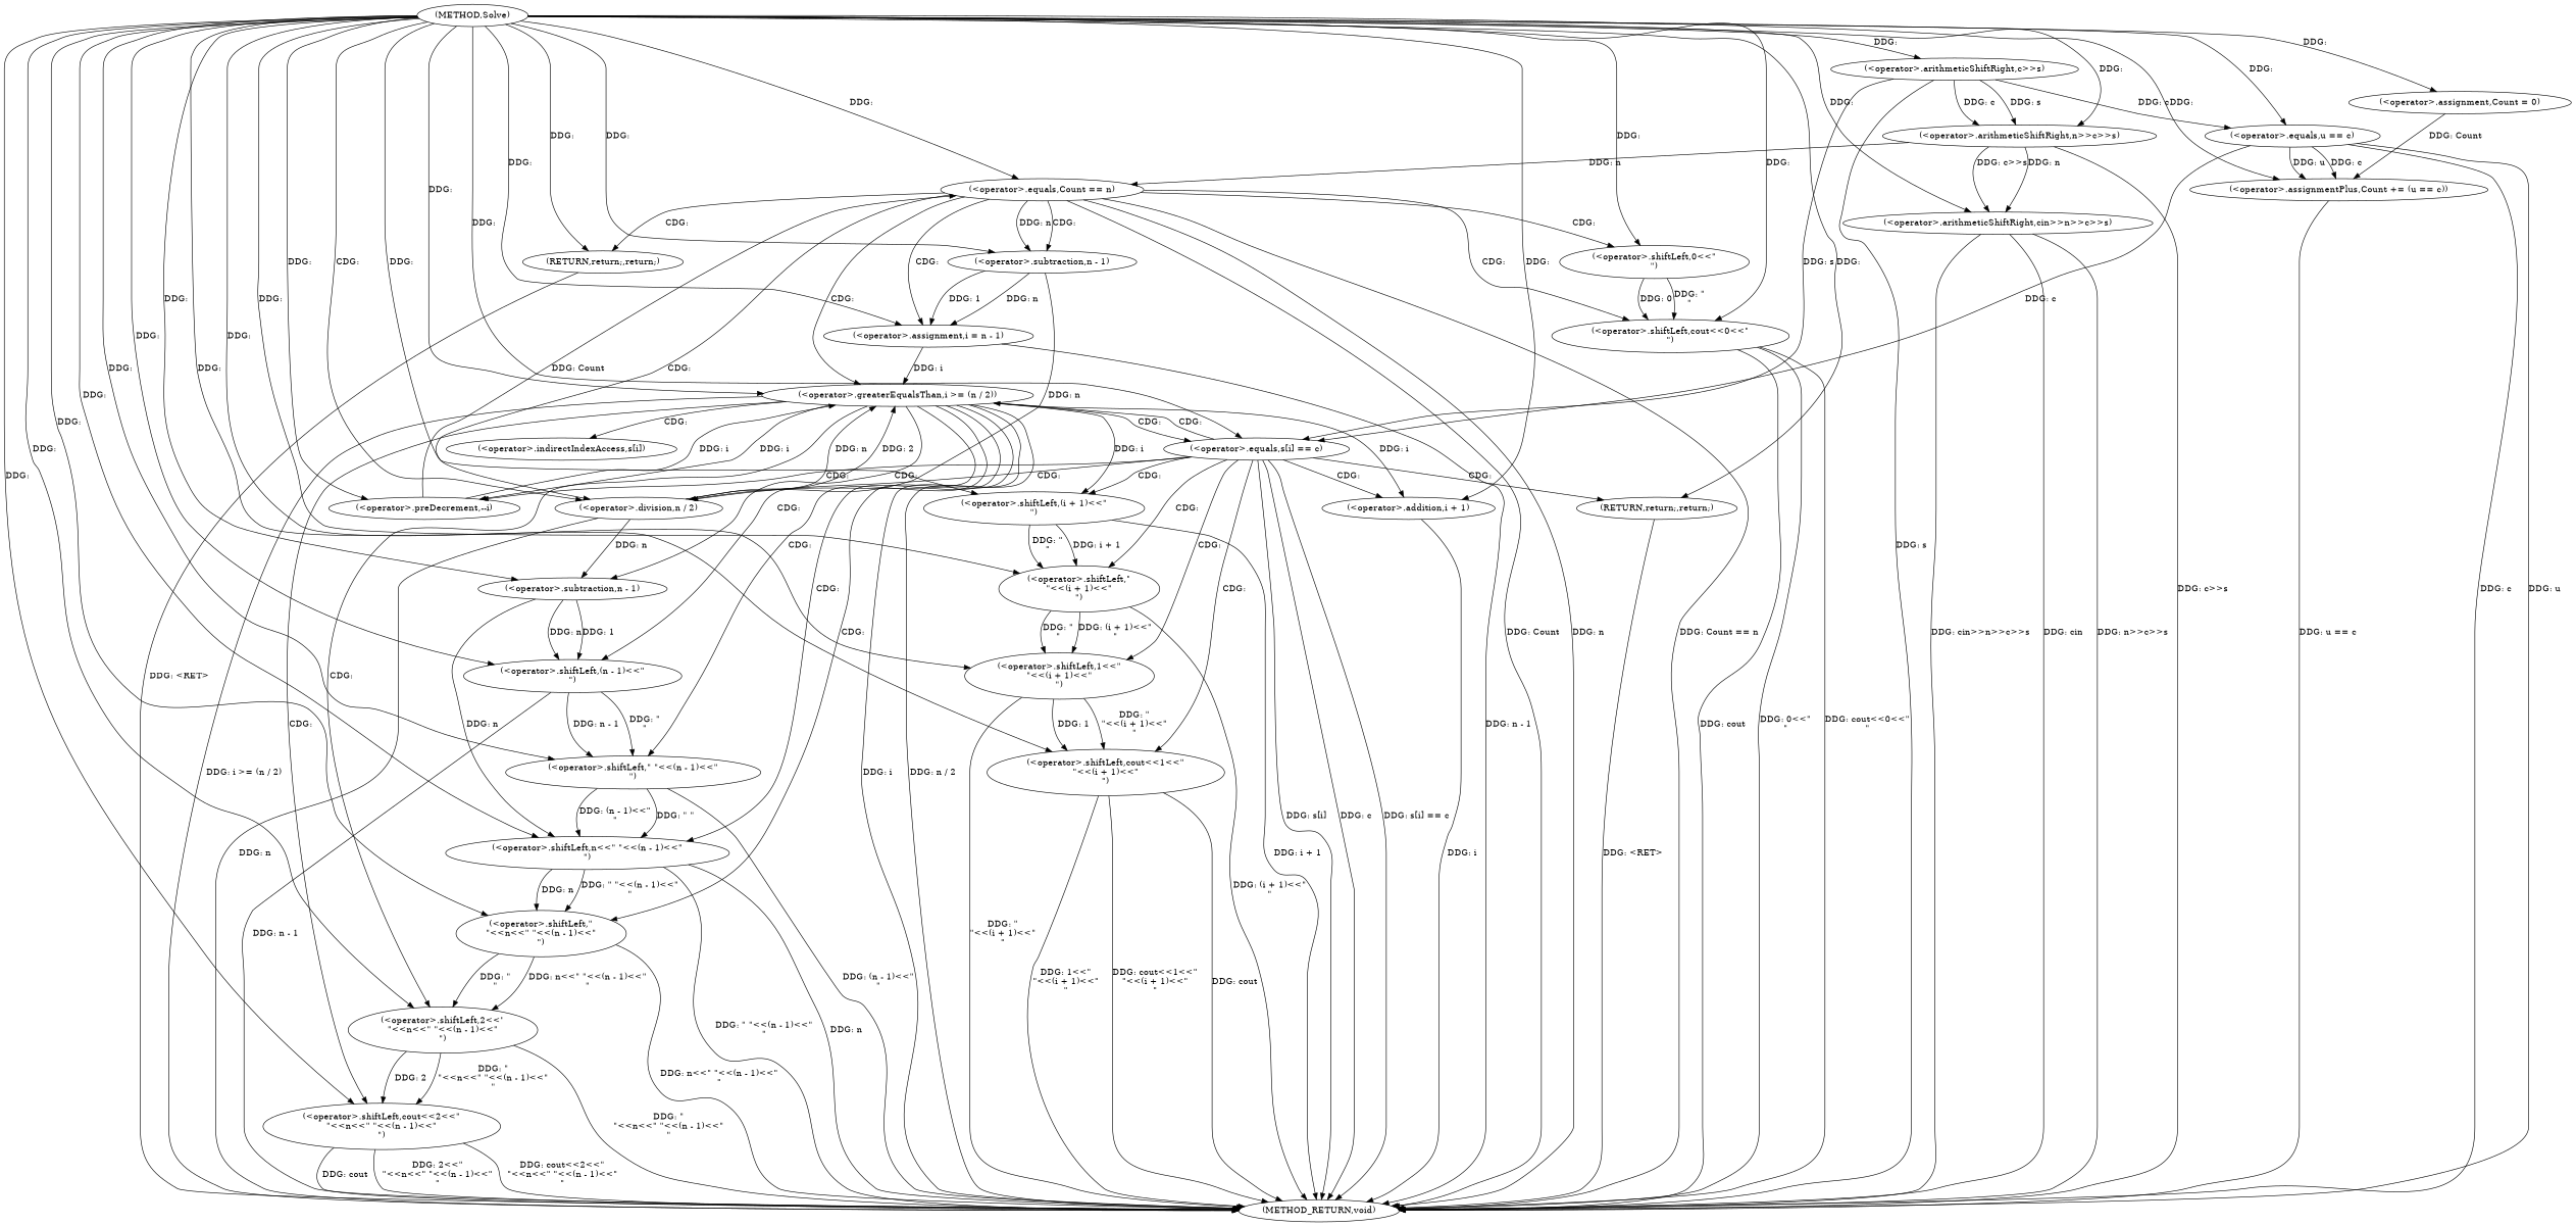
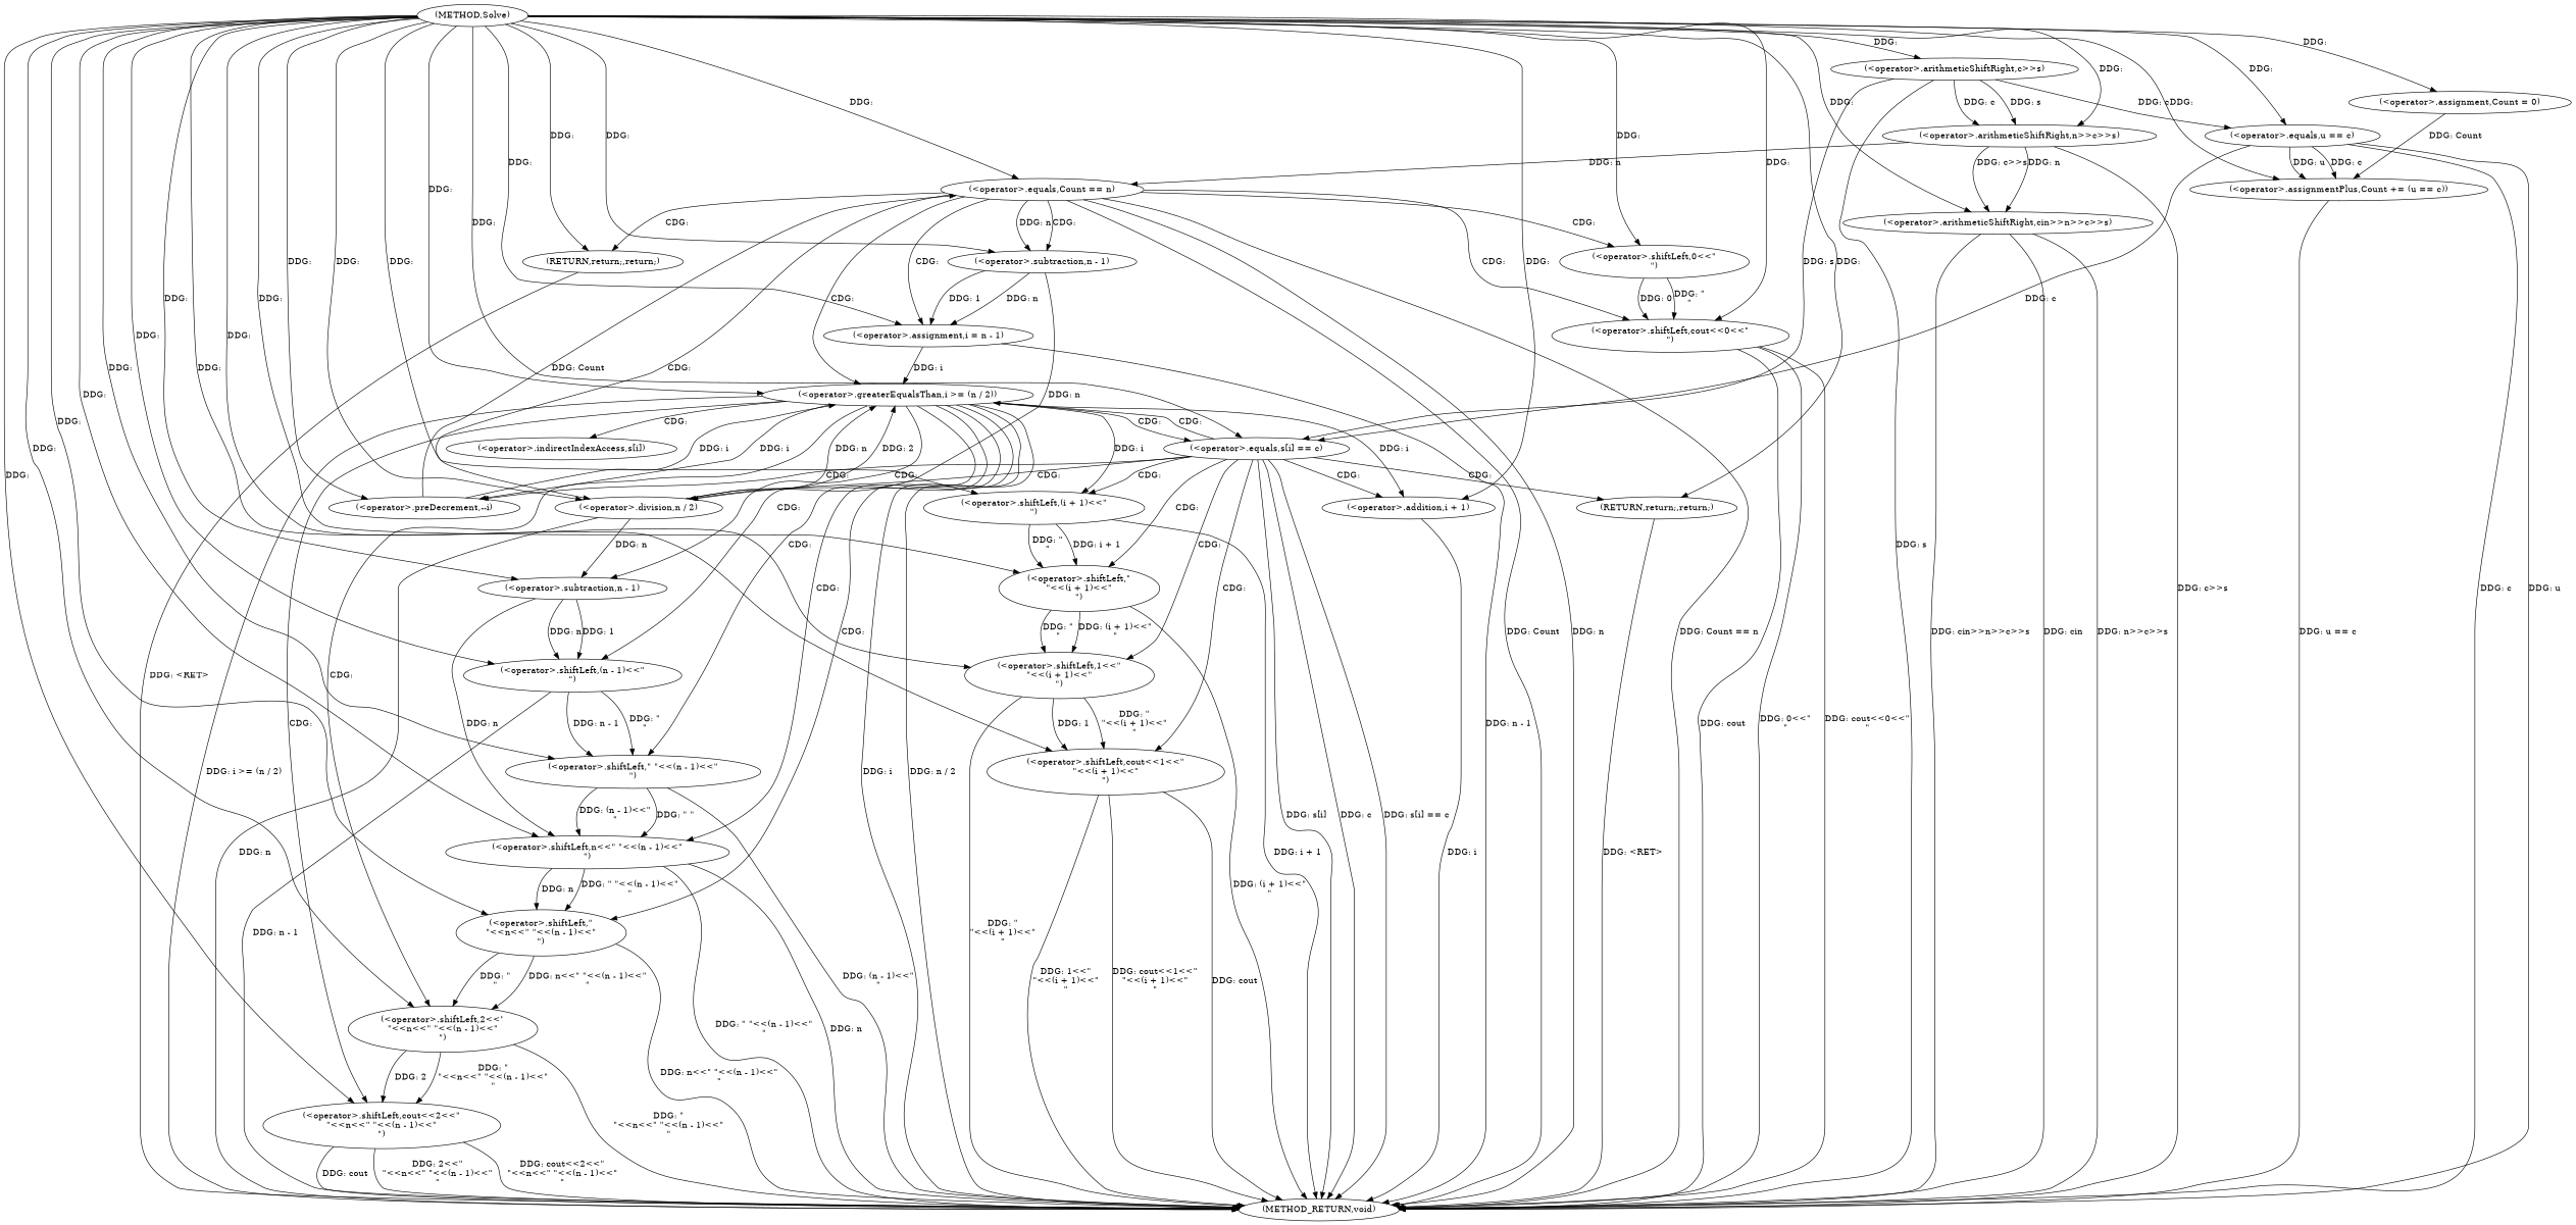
  digraph {
    n1 [label="(METHOD,Solve)"]
    n2 [label="(<operator>.arithmeticShiftRight,cin>>n>>c>>s)"]
    n3 [label="(<operator>.assignment,Count = 0)"]
    n4 [label="(<operator>.shiftLeft,cout<<2<<\"\n\"<<n<<\" \"<<(n - 1)<<\"\n\")"]
    n5 [label="(<operator>.assignmentPlus,Count += (u == c))"]
    n6 [label="(<operator>.equals,Count == n)"]
    n7 [label="(<operator>.assignment,i = n - 1)"]
    n8 [label="(<operator>.greaterEqualsThan,i >= (n / 2))"]
    n9 [label="(<operator>.preDecrement,--i)"]
    n10 [label="(<operator>.arithmeticShiftRight,n>>c>>s)"]
    n11 [label="(<operator>.shiftLeft,cout<<0<<\"\n\")"]
    n12 [label="(RETURN,return;,return;)"]
    n13 [label="(<operator>.shiftLeft,2<<\"\n\"<<n<<\" \"<<(n - 1)<<\"\n\")"]
    n14 [label="(<operator>.arithmeticShiftRight,c>>s)"]
    n15 [label="(<operator>.equals,u == c)"]
    n16 [label="(<operator>.subtraction,n - 1)"]
    n17 [label="(<operator>.division,n / 2)"]
    n18 [label="(<operator>.equals,s[i] == c)"]
    n19 [label="(<operator>.shiftLeft,\"\n\"<<n<<\" \"<<(n - 1)<<\"\n\")"]
    n20 [label="(<operator>.shiftLeft,0<<\"\n\")"]
    n21 [label="(<operator>.shiftLeft,cout<<1<<\"\n\"<<(i + 1)<<\"\n\")"]
    n22 [label="(RETURN,return;,return;)"]
    n23 [label="(<operator>.shiftLeft,n<<\" \"<<(n - 1)<<\"\n\")"]
    n24 [label="(<operator>.shiftLeft,\" \"<<(n - 1)<<\"\n\")"]
    n25 [label="(<operator>.shiftLeft,1<<\"\n\"<<(i + 1)<<\"\n\")"]
    n26 [label="(<operator>.shiftLeft,(n - 1)<<\"\n\")"]
    n27 [label="(<operator>.shiftLeft,\"\n\"<<(i + 1)<<\"\n\")"]
    n28 [label="(<operator>.subtraction,n - 1)"]
    n29 [label="(<operator>.shiftLeft,(i + 1)<<\"\n\")"]
    n30 [label="(<operator>.addition,i + 1)"]
    n31 [label="(METHOD_RETURN,void)"]
    n32 [label="(<operator>.indirectIndexAccess,s[i])"]
    n1 -> n2 [label="DDG: "]
    n1 -> n3 [label="DDG: "]
    n1 -> n4 [label="DDG: "]
    n1 -> n5 [label="DDG: "]
    n1 -> n6 [label="DDG: "]
    n1 -> n7 [label="DDG: "]
    n1 -> n8 [label="DDG: "]
    n1 -> n9 [label="DDG: "]
    n1 -> n10 [label="DDG: "]
    n1 -> n11 [label="DDG: "]
    n1 -> n12 [label="DDG: "]
    n1 -> n13 [label="DDG: "]
    n1 -> n14 [label="DDG: "]
    n1 -> n15 [label="DDG: "]
    n1 -> n16 [label="DDG: "]
-   n1 -> n17 [label="CDG: "]
+   n1 -> n17 [label="DDG: "]
    n1 -> n18 [label="DDG: "]
    n1 -> n19 [label="DDG: "]
    n1 -> n20 [label="DDG: "]
    n1 -> n21 [label="DDG: "]
    n1 -> n22 [label="DDG: "]
    n1 -> n23 [label="DDG: "]
    n1 -> n24 [label="DDG: "]
    n1 -> n25 [label="DDG: "]
    n1 -> n26 [label="DDG: "]
    n1 -> n27 [label="DDG: "]
    n1 -> n28 [label="DDG: "]
    n1 -> n29 [label="DDG: "]
    n1 -> n30 [label="DDG: "]
    n2 -> n31 [label="DDG: n>>c>>s"]
    n2 -> n31 [label="DDG: cin>>n>>c>>s"]
    n2 -> n31 [label="DDG: cin"]
    n3 -> n5 [label="DDG: Count"]
    n4 -> n31 [label="DDG: cout"]
    n4 -> n31 [label="DDG: 2<<\"\n\"<<n<<\" \"<<(n - 1)<<\"\n\""]
    n4 -> n31 [label="DDG: cout<<2<<\"\n\"<<n<<\" \"<<(n - 1)<<\"\n\""]
    n5 -> n31 [label="DDG: u == c"]
    n6 -> n7 [label="CDG: "]
    n6 -> n8 [label="CDG: "]
    n6 -> n11 [label="CDG: "]
    n6 -> n12 [label="CDG: "]
    n6 -> n16 [label="DDG: n"]
    n6 -> n16 [label="CDG: "]
    n6 -> n17 [label="CDG: "]
    n6 -> n20 [label="CDG: "]
    n6 -> n31 [label="DDG: Count"]
    n6 -> n31 [label="DDG: n"]
    n6 -> n31 [label="DDG: Count == n"]
    n7 -> n8 [label="DDG: i"]
    n7 -> n31 [label="DDG: n - 1"]
    n8 -> n4 [label="CDG: "]
    n8 -> n9 [label="DDG: i"]
    n8 -> n13 [label="CDG: "]
    n8 -> n18 [label="CDG: "]
    n8 -> n19 [label="CDG: "]
    n8 -> n23 [label="CDG: "]
    n8 -> n24 [label="CDG: "]
    n8 -> n26 [label="CDG: "]
    n8 -> n28 [label="CDG: "]
    n8 -> n29 [label="DDG: i"]
    n8 -> n30 [label="DDG: i"]
    n8 -> n31 [label="DDG: i"]
    n8 -> n31 [label="DDG: n / 2"]
    n8 -> n31 [label="DDG: i >= (n / 2)"]
    n8 -> n32 [label="CDG: "]
    n9 -> n6 [label="DDG: Count"]
    n9 -> n8 [label="DDG: i"]
    n10 -> n2 [label="DDG: c>>s"]
    n10 -> n2 [label="DDG: n"]
    n10 -> n6 [label="DDG: n"]
    n10 -> n31 [label="DDG: c>>s"]
    n11 -> n31 [label="DDG: cout"]
    n11 -> n31 [label="DDG: 0<<\"\n\""]
    n11 -> n31 [label="DDG: cout<<0<<\"\n\""]
    n12 -> n31 [label="DDG: <RET>"]
    n13 -> n4 [label="DDG: 2"]
    n13 -> n4 [label="DDG: \"\n\"<<n<<\" \"<<(n - 1)<<\"\n\""]
    n13 -> n31 [label="DDG: \"\n\"<<n<<\" \"<<(n - 1)<<\"\n\""]
    n14 -> n10 [label="DDG: c"]
    n14 -> n10 [label="DDG: s"]
    n14 -> n15 [label="DDG: c"]
    n14 -> n18 [label="DDG: s"]
    n14 -> n31 [label="DDG: s"]
    n15 -> n5 [label="DDG: u"]
    n15 -> n5 [label="DDG: c"]
    n15 -> n18 [label="DDG: c"]
    n15 -> n31 [label="DDG: c"]
    n15 -> n31 [label="DDG: u"]
    n16 -> n7 [label="DDG: 1"]
    n16 -> n7 [label="DDG: n"]
    n16 -> n17 [label="DDG: n"]
    n17 -> n8 [label="DDG: n"]
    n17 -> n8 [label="DDG: 2"]
    n17 -> n28 [label="DDG: n"]
    n17 -> n31 [label="DDG: n"]
    n18 -> n8 [label="CDG: "]
    n18 -> n9 [label="CDG: "]
    n18 -> n17 [label="CDG: "]
    n18 -> n21 [label="CDG: "]
    n18 -> n22 [label="CDG: "]
    n18 -> n25 [label="CDG: "]
    n18 -> n27 [label="CDG: "]
    n18 -> n29 [label="CDG: "]
    n18 -> n30 [label="CDG: "]
    n18 -> n31 [label="DDG: s[i]"]
    n18 -> n31 [label="DDG: c"]
    n18 -> n31 [label="DDG: s[i] == c"]
    n19 -> n13 [label="DDG: \"\n\""]
    n19 -> n13 [label="DDG: n<<\" \"<<(n - 1)<<\"\n\""]
    n19 -> n31 [label="DDG: n<<\" \"<<(n - 1)<<\"\n\""]
    n20 -> n11 [label="DDG: 0"]
    n20 -> n11 [label="DDG: \"\n\""]
    n21 -> n31 [label="DDG: cout"]
    n21 -> n31 [label="DDG: 1<<\"\n\"<<(i + 1)<<\"\n\""]
    n21 -> n31 [label="DDG: cout<<1<<\"\n\"<<(i + 1)<<\"\n\""]
    n22 -> n31 [label="DDG: <RET>"]
    n23 -> n19 [label="DDG: n"]
    n23 -> n19 [label="DDG: \" \"<<(n - 1)<<\"\n\""]
    n23 -> n31 [label="DDG: n"]
    n23 -> n31 [label="DDG: \" \"<<(n - 1)<<\"\n\""]
    n24 -> n23 [label="DDG: \" \""]
    n24 -> n23 [label="DDG: (n - 1)<<\"\n\""]
    n24 -> n31 [label="DDG: (n - 1)<<\"\n\""]
    n25 -> n21 [label="DDG: \"\n\"<<(i + 1)<<\"\n\""]
    n25 -> n21 [label="DDG: 1"]
    n25 -> n31 [label="DDG: \"\n\"<<(i + 1)<<\"\n\""]
    n26 -> n24 [label="DDG: n - 1"]
    n26 -> n24 [label="DDG: \"\n\""]
    n26 -> n31 [label="DDG: n - 1"]
    n27 -> n25 [label="DDG: (i + 1)<<\"\n\""]
    n27 -> n25 [label="DDG: \"\n\""]
    n27 -> n31 [label="DDG: (i + 1)<<\"\n\""]
    n28 -> n23 [label="DDG: n"]
    n28 -> n26 [label="DDG: n"]
    n28 -> n26 [label="DDG: 1"]
    n29 -> n27 [label="DDG: i + 1"]
    n29 -> n27 [label="DDG: \"\n\""]
    n29 -> n31 [label="DDG: i + 1"]
    n30 -> n31 [label="DDG: i"]
  }
